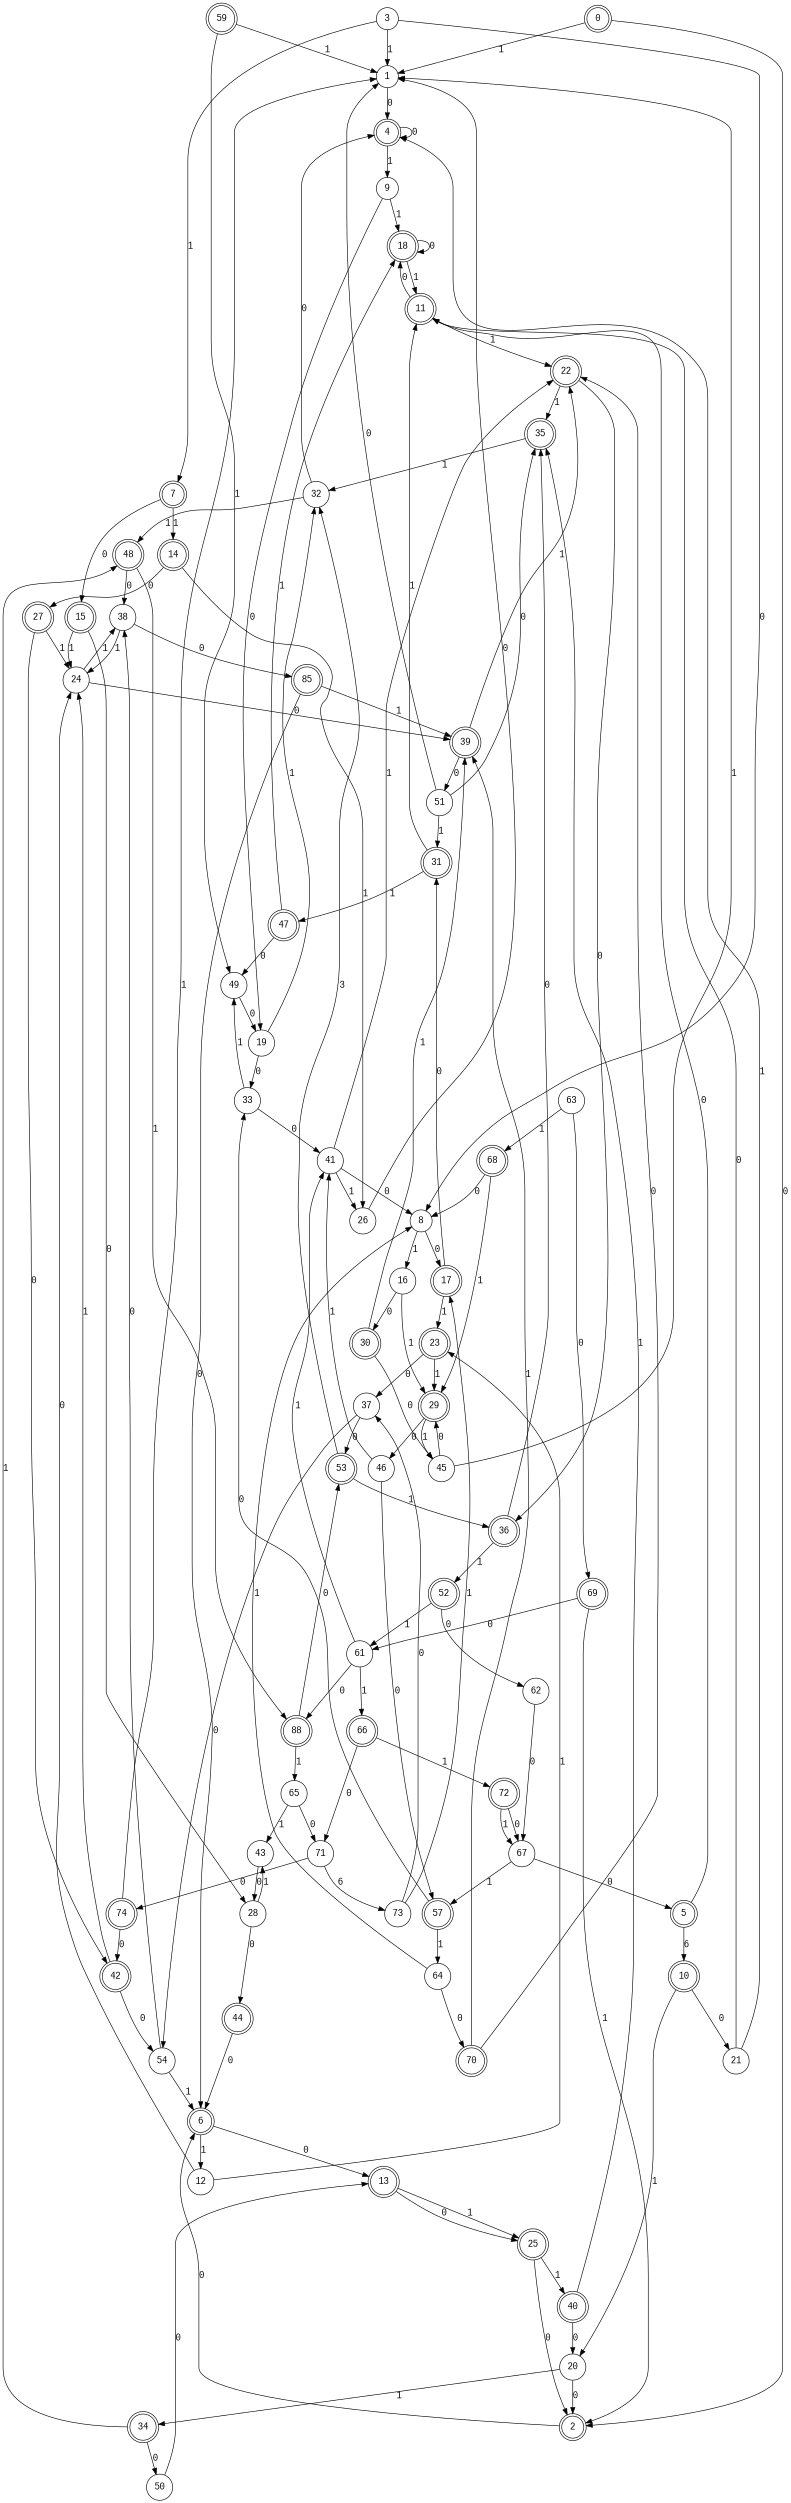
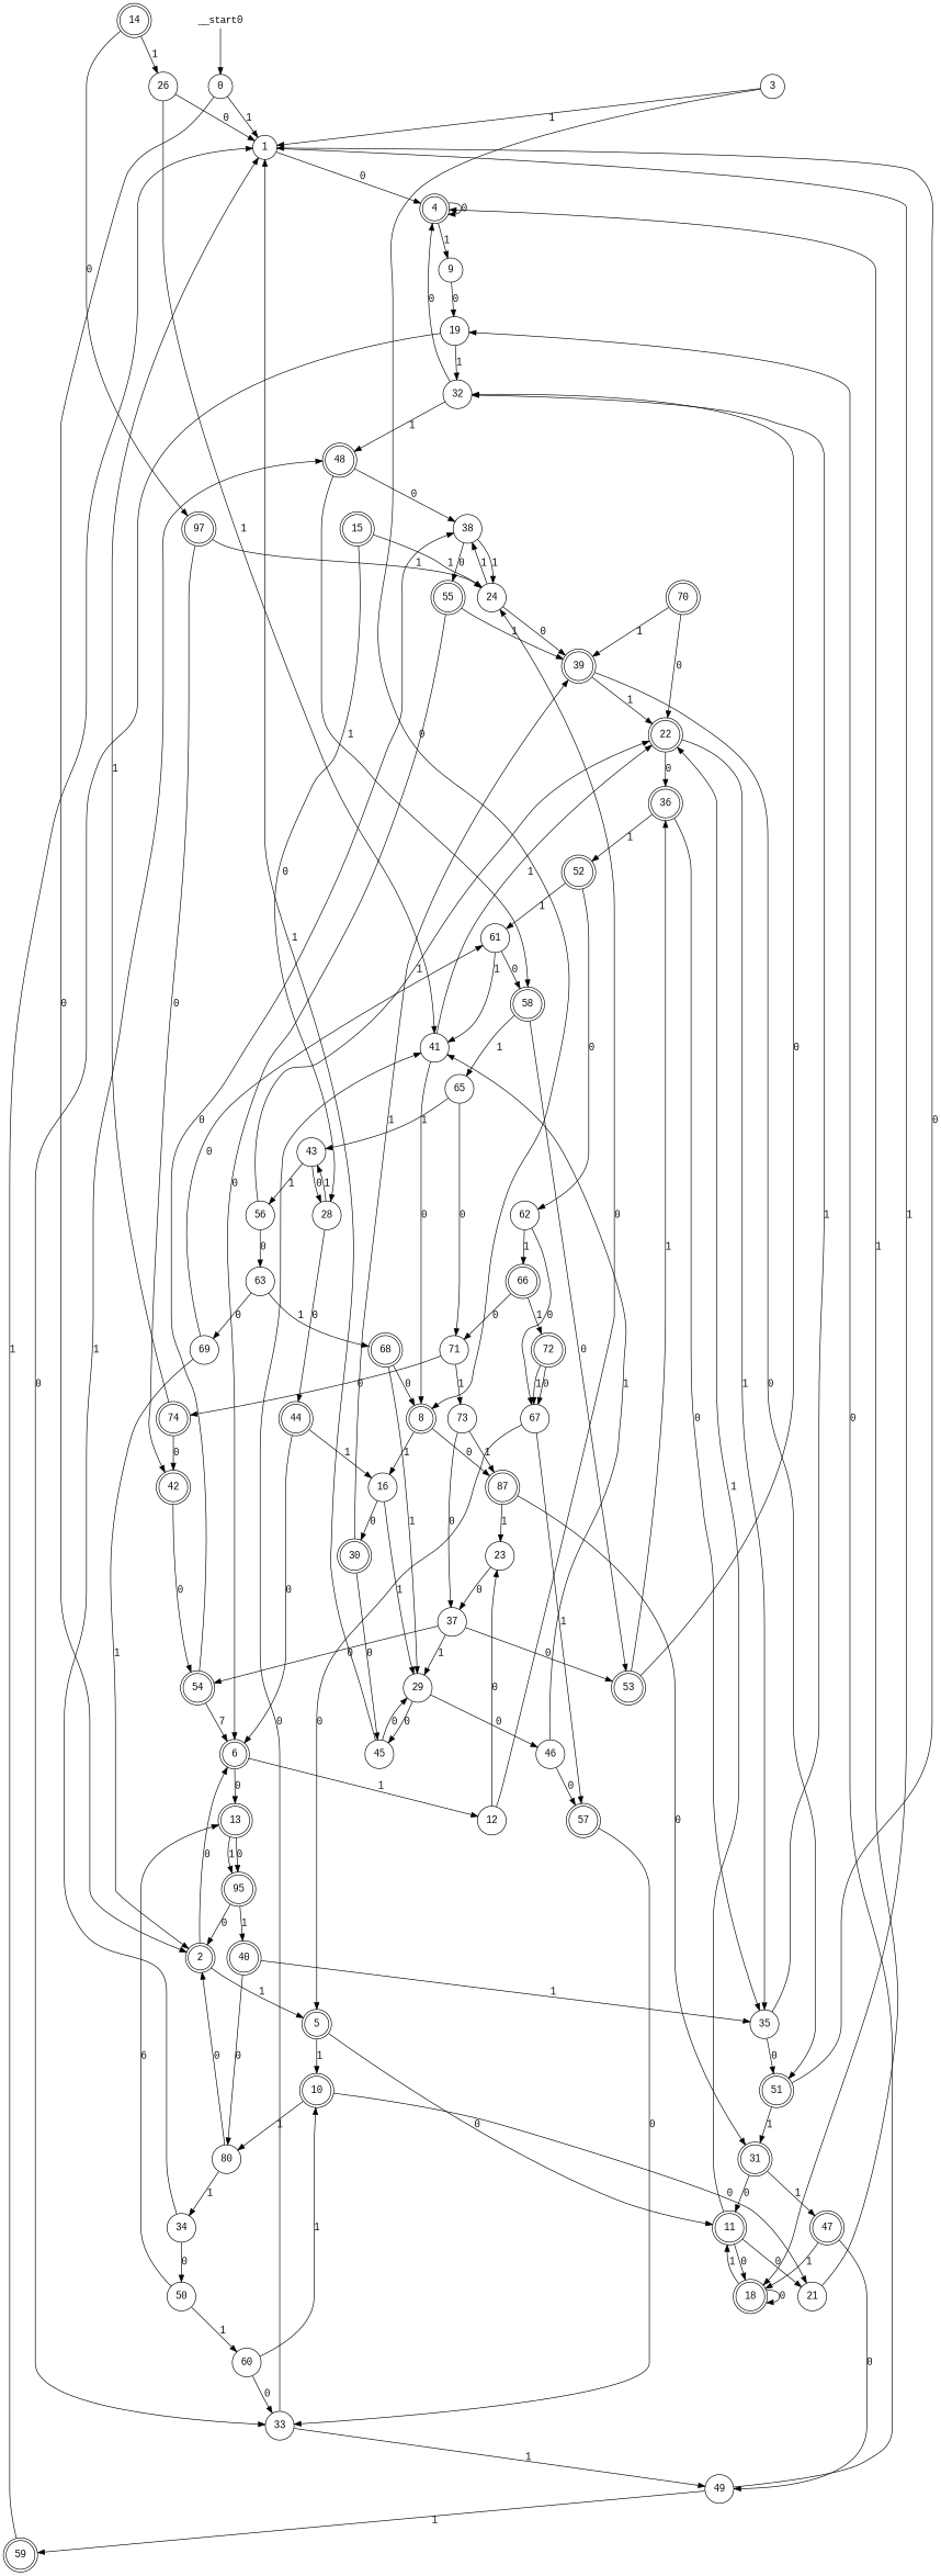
  digraph {
    fontname="Liberation Mono"
    node [fontname="Liberation Mono" shape=doublecircle]
    edge [fontname="Liberation Mono"]
-   n1 [label=0]
+   n1 [label=0 shape=circle]
    n2 [label=1 shape=circle]
    n3 [label=2]
    n4 [label=4]
    n5 [label=5]
    n6 [label=6]
    n7 [label=3 shape=circle]
-   n8 [label=7]
-   n9 [label=8 shape=circle]
+   n9 [label=8]
    n10 [label=9 shape=circle]
    n11 [label=10]
    n12 [label=11]
    n13 [label=12 shape=circle]
    n14 [label=13]
    n15 [label=14]
    n16 [label=15]
    n17 [label=16 shape=circle]
-   n18 [label=17]
+   n18 [label=87]
    n19 [label=18]
    n20 [label=19 shape=circle]
-   n21 [label=20 shape=circle]
+   n21 [label=80 shape=circle]
    n22 [label=21 shape=circle]
    n23 [label=22]
-   n24 [label=23]
+   n24 [label=23 shape=circle]
    n25 [label=24 shape=circle]
-   n26 [label=25]
+   n26 [label=95]
    n27 [label=26 shape=circle]
-   n28 [label=27]
+   n28 [label=97]
    n29 [label=28 shape=circle]
-   n30 [label=29]
+   n30 [label=29 shape=circle]
    n31 [label=30]
    n32 [label=31]
    n33 [label=32 shape=circle]
    n34 [label=33 shape=circle]
-   n35 [label=34]
-   n36 [label=35]
+   n35 [label=34 shape=circle]
+   n36 [label=35 shape=circle]
    n37 [label=36]
    n38 [label=37 shape=circle]
    n39 [label=38 shape=circle]
    n40 [label=39]
    n41 [label=40]
    n42 [label=41 shape=circle]
    n43 [label=42]
    n44 [label=43 shape=circle]
    n45 [label=44]
    n46 [label=45 shape=circle]
    n47 [label=46 shape=circle]
    n48 [label=47]
    n49 [label=48]
    n50 [label=49 shape=circle]
    n51 [label=50 shape=circle]
-   n52 [label=51 shape=circle]
+   n52 [label=51]
    n53 [label=52]
    n54 [label=53]
-   n55 [label=54 shape=circle]
-   n56 [label=85]
+   n55 [label=54]
+   n56 [label=55]
+   n57 [label=56 shape=circle]
    n58 [label=57]
-   n59 [label=88]
+   n59 [label=58]
    n60 [label=59]
+   n61 [label=60 shape=circle]
    n62 [label=61 shape=circle]
    n63 [label=62 shape=circle]
    n64 [label=63 shape=circle]
-   n65 [label=64 shape=circle]
    n66 [label=65 shape=circle]
    n67 [label=66]
    n68 [label=67 shape=circle]
    n69 [label=68]
-   n70 [label=69]
+   n70 [label=69 shape=circle]
    n71 [label=70]
    n72 [label=71 shape=circle]
    n73 [label=72]
    n74 [label=73 shape=circle]
    n75 [label=74]
+   __start0 [height=0 shape=none width=0]
    n1 -> n2 [label=1]
    n1 -> n3 [label=0]
    n2 -> n4 [label=0]
+   n3 -> n5 [label=1]
    n3 -> n6 [label=0]
    n4 -> n4 [label=0]
    n4 -> n10 [label=1]
-   n5 -> n11 [label=6]
+   n5 -> n11 [label=1]
    n5 -> n12 [label=0]
    n6 -> n13 [label=1]
    n6 -> n14 [label=0]
    n7 -> n2 [label=1]
-   n7 -> n8 [label=1]
    n7 -> n9 [label=0]
-   n8 -> n15 [label=1]
-   n8 -> n16 [label=0]
    n9 -> n17 [label=1]
    n9 -> n18 [label=0]
-   n10 -> n19 [label=1]
+   n2 -> n19 [label=1]
    n10 -> n20 [label=0]
    n11 -> n21 [label=1]
    n11 -> n22 [label=0]
    n12 -> n19 [label=0]
    n12 -> n23 [label=1]
-   n13 -> n24 [label=1]
+   n13 -> n24 [label=0]
    n13 -> n25 [label=0]
    n14 -> n26 [label=1]
    n14 -> n26 [label=0]
    n15 -> n27 [label=1]
    n15 -> n28 [label=0]
    n16 -> n25 [label=1]
    n16 -> n29 [label=0]
    n17 -> n30 [label=1]
    n17 -> n31 [label=0]
    n18 -> n24 [label=1]
    n18 -> n32 [label=0]
    n19 -> n12 [label=1]
    n19 -> n19 [label=0]
    n20 -> n33 [label=1]
    n20 -> n34 [label=0]
    n21 -> n3 [label=0]
    n21 -> n35 [label=1]
    n22 -> n4 [label=1]
-   n22 -> n12 [label=0]
+   n12 -> n22 [label=0]
    n23 -> n36 [label=1]
    n23 -> n37 [label=0]
-   n24 -> n30 [label=1]
+   n38 -> n30 [label=1]
    n24 -> n38 [label=0]
    n25 -> n39 [label=1]
    n25 -> n40 [label=0]
    n26 -> n3 [label=0]
    n26 -> n41 [label=1]
    n27 -> n2 [label=0]
-   n42 -> n27 [label=1]
+   n27 -> n42 [label=1]
    n28 -> n25 [label=1]
    n28 -> n43 [label=0]
    n29 -> n44 [label=1]
    n29 -> n45 [label=0]
-   n30 -> n46 [label=1]
+   n30 -> n46 [label=0]
    n30 -> n47 [label=0]
    n31 -> n40 [label=1]
    n31 -> n46 [label=0]
-   n32 -> n12 [label=1]
+   n32 -> n12 [label=0]
    n32 -> n48 [label=1]
    n33 -> n4 [label=0]
    n33 -> n49 [label=1]
    n34 -> n42 [label=0]
    n34 -> n50 [label=1]
    n35 -> n49 [label=1]
    n35 -> n51 [label=0]
    n36 -> n33 [label=1]
-   n52 -> n36 [label=0]
+   n36 -> n52 [label=0]
    n37 -> n36 [label=0]
    n37 -> n53 [label=1]
    n38 -> n54 [label=0]
    n38 -> n55 [label=0]
    n39 -> n25 [label=1]
    n39 -> n56 [label=0]
    n40 -> n23 [label=1]
    n40 -> n52 [label=0]
    n41 -> n21 [label=0]
    n41 -> n36 [label=1]
    n42 -> n9 [label=0]
    n42 -> n23 [label=1]
-   n43 -> n25 [label=1]
    n43 -> n55 [label=0]
    n44 -> n29 [label=0]
+   n44 -> n57 [label=1]
    n45 -> n6 [label=0]
+   n45 -> n17 [label=1]
    n46 -> n2 [label=1]
    n46 -> n30 [label=0]
    n47 -> n42 [label=1]
    n47 -> n58 [label=0]
    n48 -> n19 [label=1]
    n48 -> n50 [label=0]
    n49 -> n39 [label=0]
    n49 -> n59 [label=1]
    n50 -> n20 [label=0]
-   n60 -> n50 [label=1]
-   n51 -> n14 [label=0]
+   n50 -> n60 [label=1]
+   n51 -> n14 [label=6]
+   n51 -> n61 [label=1]
    n52 -> n2 [label=0]
    n52 -> n32 [label=1]
    n53 -> n62 [label=1]
    n53 -> n63 [label=0]
-   n54 -> n33 [label=3]
+   n54 -> n33 [label=0]
    n54 -> n37 [label=1]
-   n55 -> n6 [label=1]
+   n55 -> n6 [label=7]
    n55 -> n39 [label=0]
    n56 -> n6 [label=0]
    n56 -> n40 [label=1]
+   n57 -> n23 [label=1]
+   n57 -> n64 [label=0]
    n58 -> n34 [label=0]
-   n58 -> n65 [label=1]
    n59 -> n54 [label=0]
    n59 -> n66 [label=1]
    n60 -> n2 [label=1]
+   n61 -> n11 [label=1]
+   n61 -> n34 [label=0]
    n62 -> n42 [label=1]
    n62 -> n59 [label=0]
-   n62 -> n67 [label=1]
+   n63 -> n67 [label=1]
    n63 -> n68 [label=0]
    n64 -> n69 [label=1]
    n64 -> n70 [label=0]
-   n65 -> n9 [label=1]
-   n65 -> n71 [label=0]
    n66 -> n44 [label=1]
    n66 -> n72 [label=0]
    n67 -> n72 [label=0]
    n67 -> n73 [label=1]
    n68 -> n5 [label=0]
    n68 -> n58 [label=1]
    n69 -> n9 [label=0]
    n69 -> n30 [label=1]
    n70 -> n3 [label=1]
    n70 -> n62 [label=0]
    n71 -> n23 [label=0]
    n71 -> n40 [label=1]
-   n72 -> n74 [label=6]
+   n72 -> n74 [label=1]
    n72 -> n75 [label=0]
    n73 -> n68 [label=1]
    n73 -> n68 [label=0]
    n74 -> n18 [label=1]
    n74 -> n38 [label=0]
    n75 -> n2 [label=1]
    n75 -> n43 [label=0]
+   __start0 -> n1
  }
